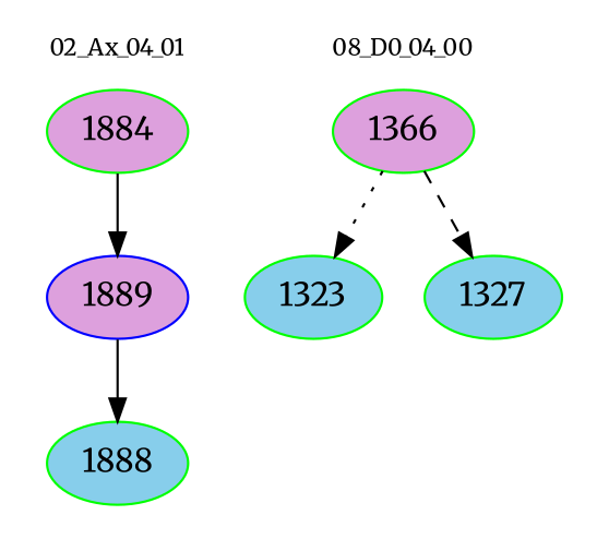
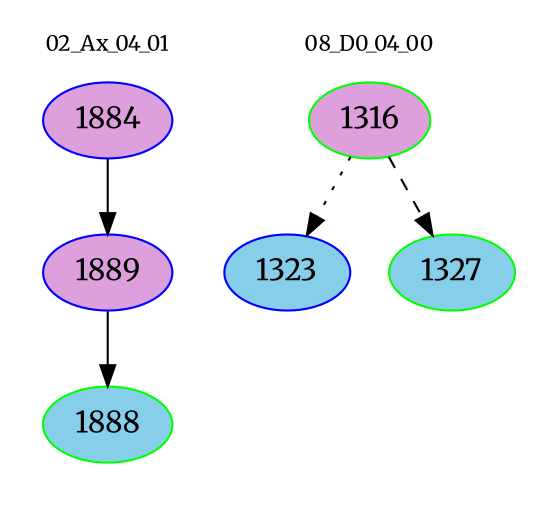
  digraph {
    fontname=Merriweather
    node [color=green fillcolor=plum fontname=Merriweather style=filled]
    edge [color=black fontname=Merriweather style=solid]
-   n1 [label=1884]
+   n1 [color=blue label=1884]
    n2 [color=blue label=1889]
    n3 [fillcolor=skyblue label=1888]
-   n4 [label=1366]
-   n5 [fillcolor=skyblue label=1323]
+   n4 [label=1316]
+   n5 [color=blue fillcolor=skyblue label=1323]
    n6 [fillcolor=skyblue label=1327]
    subgraph cluster_1 {
      color=white
      fontsize=10
      label="02_Ax_04_01"
      n1
      n2
      n3
    }
    subgraph cluster_2 {
      color=white
      fontsize=10
      label="08_D0_04_00"
      n4
      n5
      n6
    }
    n1 -> n2
    n2 -> n3
    n4 -> n5 [style=dotted]
    n4 -> n6 [style=dashed]
  }
